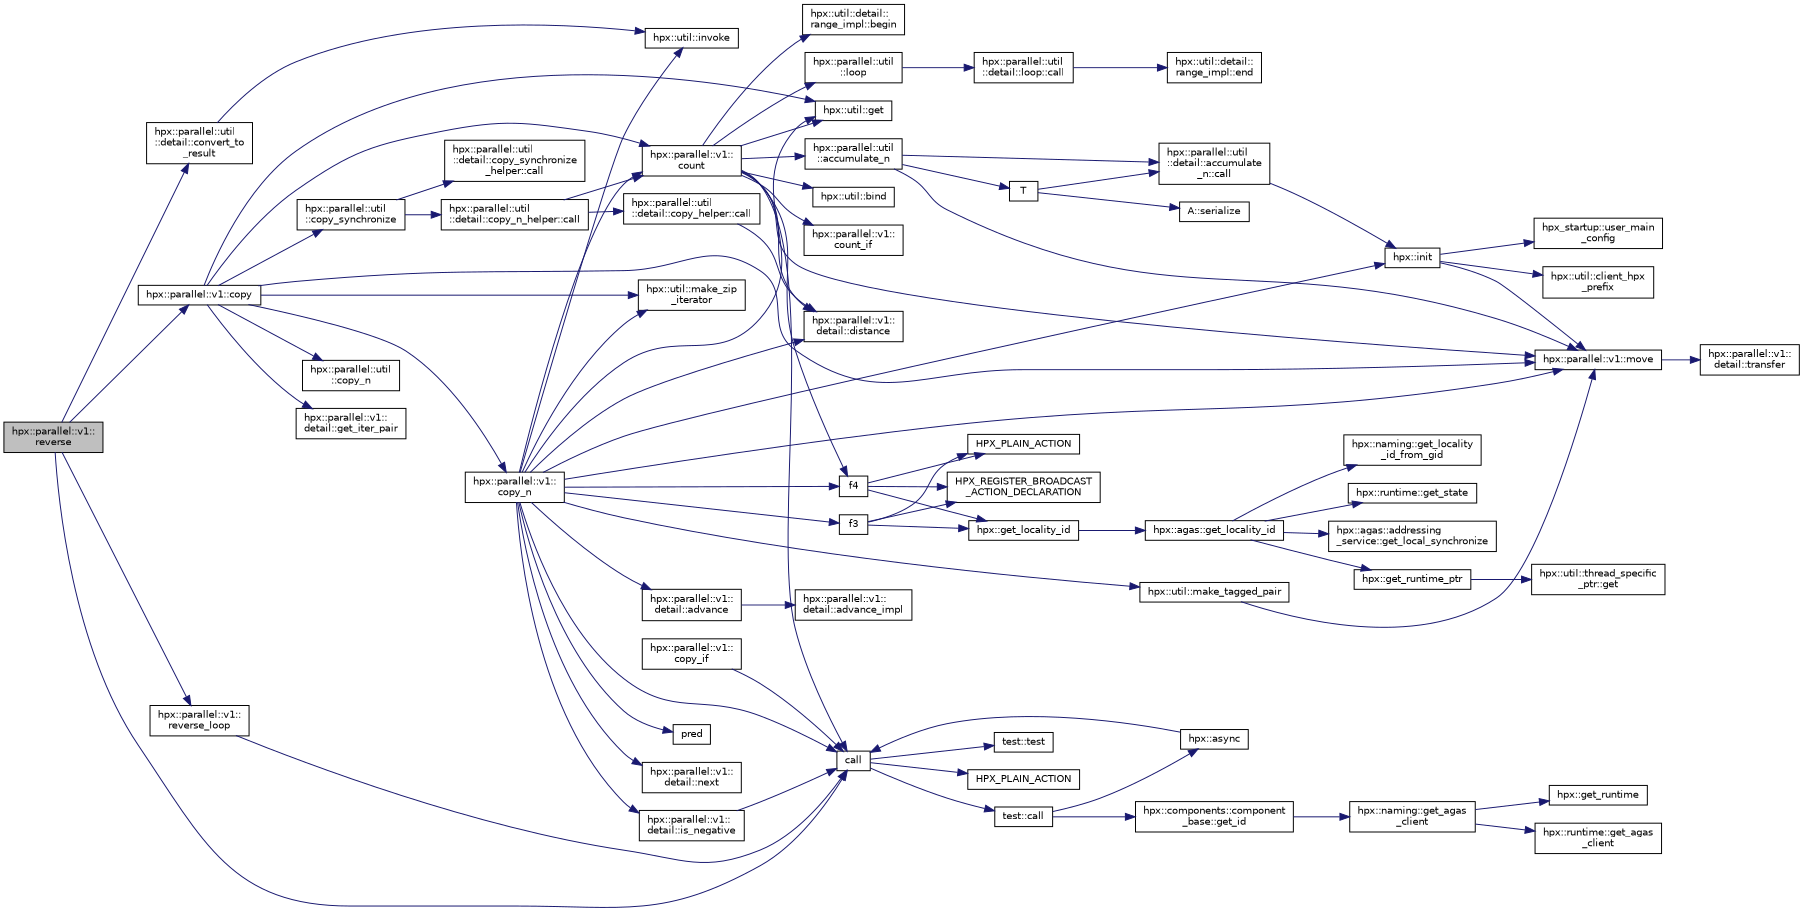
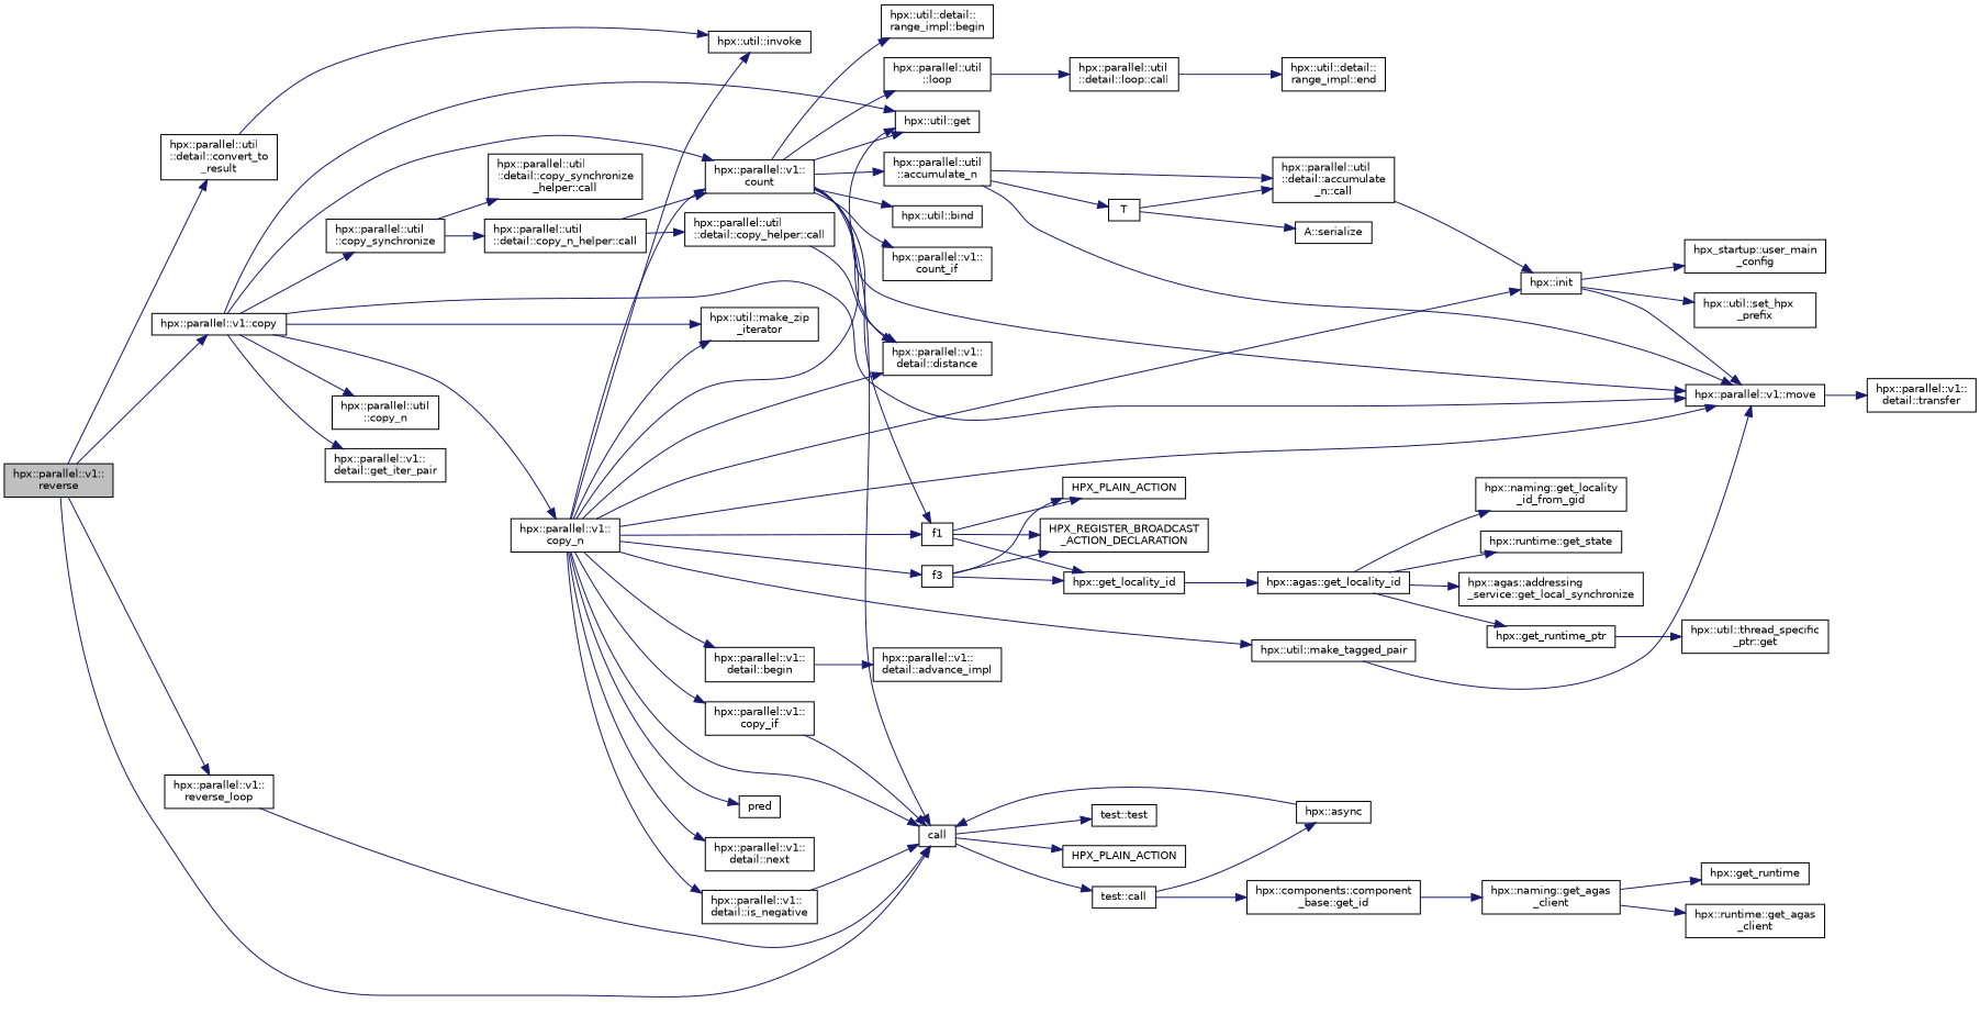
  digraph {
    rankdir=LR
    node [color=black fillcolor=white fontname=Helvetica fontsize=10 shape=record style=filled]
    edge [color=midnightblue fontname=Helvetica fontsize=10 labelfontname=Helvetica labelfontsize=10 style=solid]
    n1 [fillcolor=grey75 fontcolor=black height=0.2 label="hpx::parallel::v1::\lreverse" width=0.4]
    n2 [height=0.2 label=call width=0.4]
    n3 [height=0.2 label="hpx::parallel::v1::\lreverse_loop" width=0.4]
    n4 [height=0.2 label="hpx::parallel::util\l::detail::convert_to\l_result" width=0.4]
    n5 [height=0.2 label="hpx::parallel::v1::copy" width=0.4]
    n6 [height=0.2 label="test::test" width=0.4]
    n7 [height=0.2 label=HPX_PLAIN_ACTION width=0.4]
    n8 [height=0.2 label="test::call" width=0.4]
    n9 [height=0.2 label="hpx::util::invoke" width=0.4]
    n10 [height=0.2 label="hpx::parallel::v1::\lcopy_n" width=0.4]
    n11 [height=0.2 label="hpx::parallel::v1::move" width=0.4]
    n12 [height=0.2 label="hpx::util::get" width=0.4]
    n13 [height=0.2 label="hpx::parallel::v1::\lcount" width=0.4]
    n14 [height=0.2 label="hpx::util::make_zip\l_iterator" width=0.4]
    n15 [height=0.2 label="hpx::parallel::util\l::copy_n" width=0.4]
    n16 [height=0.2 label="hpx::parallel::v1::\ldetail::get_iter_pair" width=0.4]
    n17 [height=0.2 label="hpx::parallel::util\l::copy_synchronize" width=0.4]
    n18 [height=0.2 label="hpx::async" width=0.4]
    n19 [height=0.2 label="hpx::components::component\l_base::get_id" width=0.4]
    n20 [height=0.2 label="hpx::naming::get_agas\l_client" width=0.4]
    n21 [height=0.2 label="hpx::util::make_tagged_pair" width=0.4]
    n22 [height=0.2 label="hpx::parallel::v1::\ldetail::is_negative" width=0.4]
    n23 [height=0.2 label=pred width=0.4]
    n24 [height=0.2 label="hpx::parallel::v1::\lcopy_if" width=0.4]
-   n25 [height=0.2 label=f4 width=0.4]
+   n25 [height=0.2 label=f1 width=0.4]
    n26 [height=0.2 label="hpx::parallel::v1::\ldetail::distance" width=0.4]
    n27 [height=0.2 label="hpx::init" width=0.4]
    n28 [height=0.2 label=f3 width=0.4]
    n29 [height=0.2 label="hpx::parallel::v1::\ldetail::next" width=0.4]
-   n30 [height=0.2 label="hpx::parallel::v1::\ldetail::advance" width=0.4]
+   n30 [height=0.2 label="hpx::parallel::v1::\ldetail::begin" width=0.4]
    n31 [height=0.2 label="hpx::parallel::v1::\ldetail::transfer" width=0.4]
    n32 [height=0.2 label="hpx::parallel::v1::\lcount_if" width=0.4]
    n33 [height=0.2 label="hpx::parallel::util\l::loop" width=0.4]
    n34 [height=0.2 label="hpx::util::bind" width=0.4]
    n35 [height=0.2 label="hpx::parallel::util\l::accumulate_n" width=0.4]
    n36 [height=0.2 label="hpx::util::detail::\lrange_impl::begin" width=0.4]
    n37 [height=0.2 label="hpx::parallel::util\l::detail::copy_n_helper::call" width=0.4]
    n38 [height=0.2 label="hpx::parallel::util\l::detail::copy_synchronize\l_helper::call" width=0.4]
    n39 [height=0.2 label="hpx::get_locality_id" width=0.4]
    n40 [height=0.2 label=HPX_PLAIN_ACTION width=0.4]
    n41 [height=0.2 label="HPX_REGISTER_BROADCAST\l_ACTION_DECLARATION" width=0.4]
-   n42 [height=0.2 label="hpx::util::client_hpx\l_prefix" width=0.4]
+   n42 [height=0.2 label="hpx::util::set_hpx\l_prefix" width=0.4]
    n43 [height=0.2 label="hpx_startup::user_main\l_config" width=0.4]
    n44 [height=0.2 label="hpx::parallel::v1::\ldetail::advance_impl" width=0.4]
    n45 [height=0.2 label="hpx::parallel::util\l::detail::loop::call" width=0.4]
    n46 [height=0.2 label="hpx::parallel::util\l::detail::accumulate\l_n::call" width=0.4]
    n47 [height=0.2 label=T width=0.4]
    n48 [height=0.2 label="hpx::agas::get_locality_id" width=0.4]
    n49 [height=0.2 label="hpx::get_runtime_ptr" width=0.4]
    n50 [height=0.2 label="hpx::runtime::get_state" width=0.4]
    n51 [height=0.2 label="hpx::agas::addressing\l_service::get_local_synchronize" width=0.4]
    n52 [height=0.2 label="hpx::naming::get_locality\l_id_from_gid" width=0.4]
    n53 [height=0.2 label="hpx::util::thread_specific\l_ptr::get" width=0.4]
    n54 [height=0.2 label="hpx::get_runtime" width=0.4]
    n55 [height=0.2 label="hpx::runtime::get_agas\l_client" width=0.4]
    n56 [height=0.2 label="hpx::util::detail::\lrange_impl::end" width=0.4]
    n57 [height=0.2 label="A::serialize" width=0.4]
    n58 [height=0.2 label="hpx::parallel::util\l::detail::copy_helper::call" width=0.4]
    n1 -> n2
    n1 -> n3
    n1 -> n4
    n1 -> n5
    n2 -> n6
    n2 -> n7
    n2 -> n8
    n3 -> n2
    n4 -> n9
    n5 -> n10
    n5 -> n11
    n5 -> n12
    n5 -> n13
    n5 -> n14
    n5 -> n15
    n5 -> n16
    n5 -> n17
    n8 -> n18
    n8 -> n19
    n10 -> n2
    n10 -> n9
    n10 -> n11
    n10 -> n12
    n10 -> n13
    n10 -> n14
    n10 -> n21
    n10 -> n22
    n10 -> n23
+   n10 -> n24
    n10 -> n25
    n10 -> n26
    n10 -> n27
    n10 -> n28
    n10 -> n29
    n10 -> n30
    n11 -> n31
    n13 -> n2
    n13 -> n11
    n13 -> n12
    n13 -> n25
    n13 -> n26
    n13 -> n32
    n13 -> n33
    n13 -> n34
    n13 -> n35
    n13 -> n36
    n17 -> n37
    n17 -> n38
    n18 -> n2
    n19 -> n20
    n20 -> n54
    n20 -> n55
    n21 -> n11
    n22 -> n2
    n24 -> n2
    n25 -> n39
    n25 -> n40
    n25 -> n41
    n27 -> n11
    n27 -> n42
    n27 -> n43
    n28 -> n39
    n28 -> n40
    n28 -> n41
    n30 -> n44
    n33 -> n45
    n35 -> n11
    n35 -> n46
    n35 -> n47
    n37 -> n13
    n37 -> n58
    n39 -> n48
    n45 -> n56
    n46 -> n27
    n47 -> n46
    n47 -> n57
    n48 -> n49
    n48 -> n50
    n48 -> n51
    n48 -> n52
    n49 -> n53
    n58 -> n26
  }
